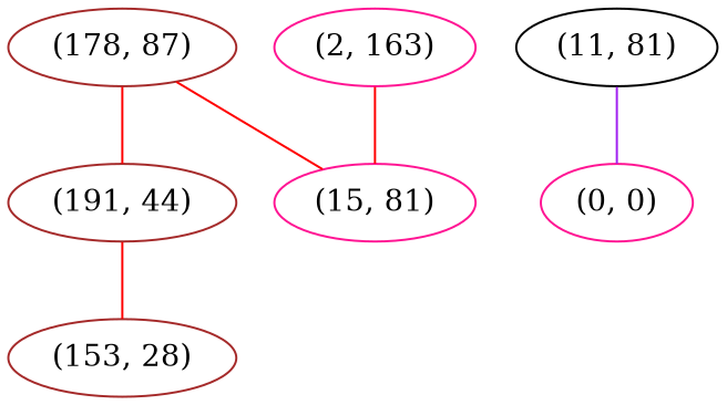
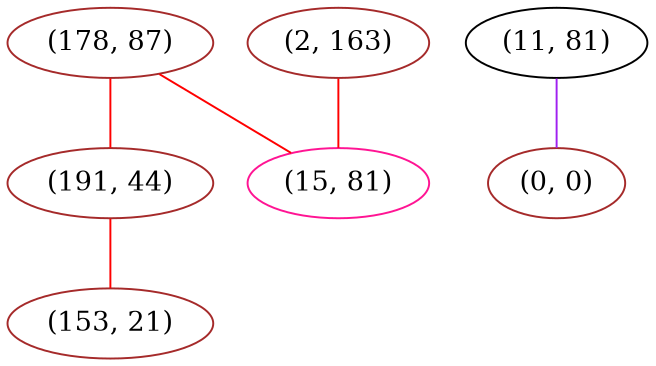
  graph {
    node [color=brown]
    edge [color=red weight=1]
    n1 [label="(191, 44)"]
    "(178, 87)"
    "(15, 81)" [color=deeppink]
-   "(153, 28)"
+   "(153, 28)" [label="(153, 21)"]
    "(11, 81)" [color=black]
-   "(0, 0)" [color=deeppink]
-   "(2, 163)" [color=deeppink]
+   "(0, 0)"
+   "(2, 163)"
    n1 -- "(153, 28)"
    "(178, 87)" -- n1
    "(178, 87)" -- "(15, 81)"
    "(11, 81)" -- "(0, 0)" [color=purple weight=4]
    "(2, 163)" -- "(15, 81)"
  }
